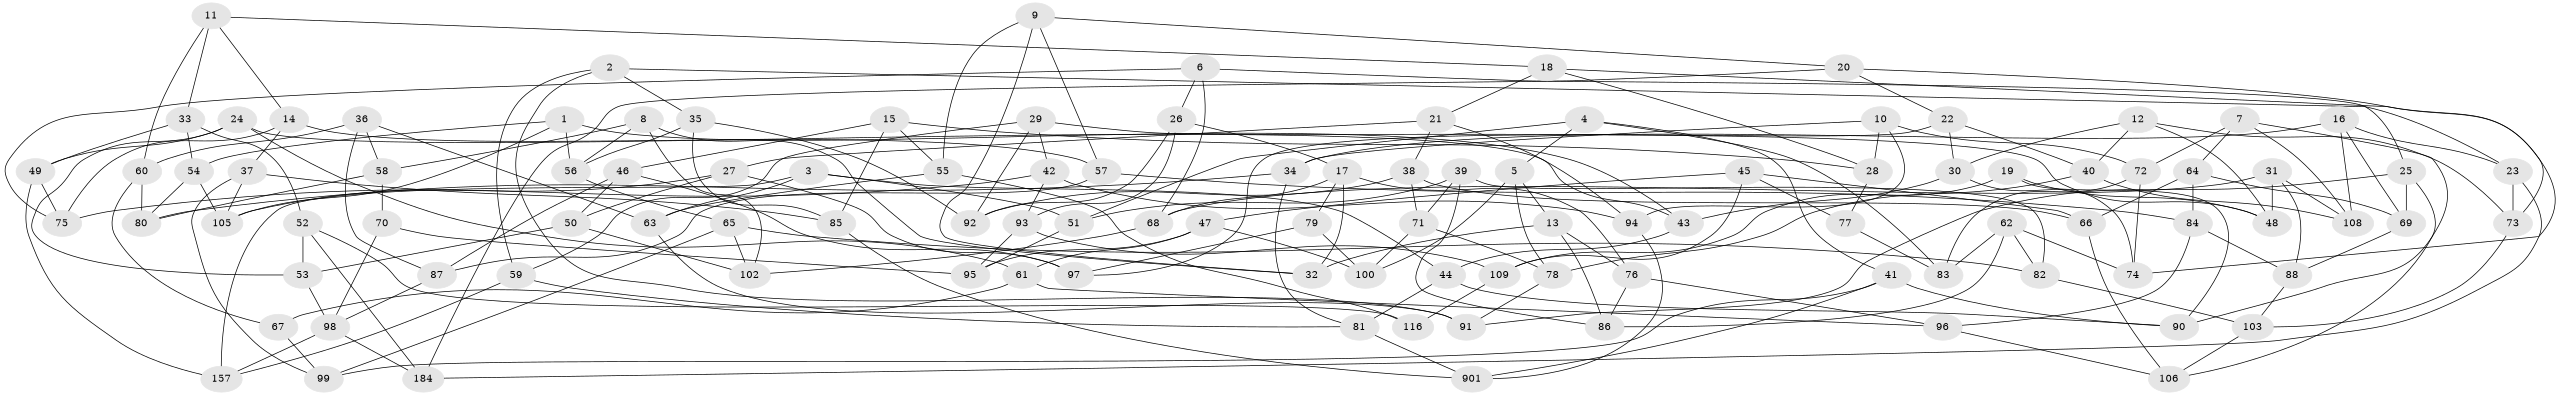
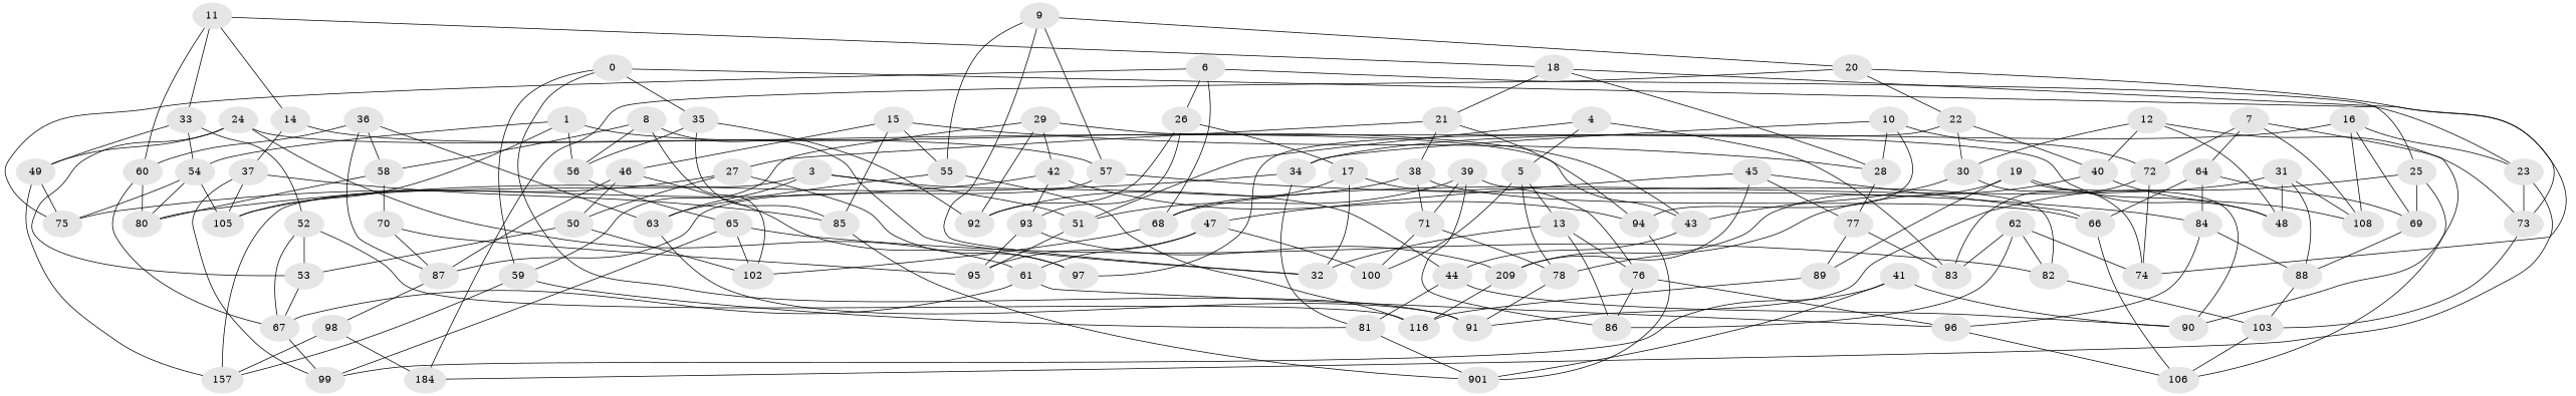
  graph {
    fontname="DejaVu Serif"
    node [color=gray90 fontname="DejaVu Serif" style=filled]
    edge [fontname="DejaVu Serif"]
    1
    43
    54
    56
    105
    44
    80
    65
-   2
+   2 [label=0]
    23
    35
    59
    91
    73
    n15 [label=184]
    85
    92
    n18 [label=157]
    81
    3
    51
    63
    90
    95
    4
    5
    41
    83
    13
    78
    100
    99
    n33 [label=901]
    32
    76
    86
    6
    25
    26
    68
    75
    69
    106
    17
    93
    102
    7
    64
    72
    108
    66
    84
    74
    8
    58
    70
    9
    20
    55
    57
    22
    n62 [label=116]
    87
    10
    28
    34
    94
    77
    11
    14
    18
    33
    60
    37
    21
    49
    52
    67
    12
    30
    40
    48
    103
    96
    15
    46
    97
    50
    16
    88
-   79
    27
    38
    19
-   109
+   89
+   109 [label=209]
    71
    24
    53
    61
    29
    42
    31
    36
    98
    39
    82
    45
    47
    62
    1 -- 43
    1 -- 54
    1 -- 56
    1 -- 105
    43 -- 44
    54 -- 105
    54 -- 80
    56 -- 65
    44 -- 81
    44 -- 90
    65 -- 99
    65 -- 102
    65 -- 82
    2 -- 23
    2 -- 35
    2 -- 59
    2 -- 91
    23 -- 73
    23 -- n15
    35 -- 56
    35 -- 85
    35 -- 92
    59 -- n18
    59 -- 81
    73 -- 103
    85 -- n33
    81 -- n33
    3 -- 44
    3 -- n18
    3 -- 51
    3 -- 63
    51 -- 95
    63 -- 91
    4 -- 51
    4 -- 5
-   4 -- 41
    4 -- 83
    5 -- 13
    5 -- 78
    5 -- 100
    41 -- 90
    41 -- 99
    41 -- n33
    13 -- 32
    13 -- 76
    13 -- 86
    78 -- 91
    76 -- 86
    76 -- 96
    6 -- 25
    6 -- 26
    6 -- 68
    6 -- 75
    25 -- 91
    25 -- 69
    25 -- 106
    26 -- 92
    26 -- 17
    26 -- 93
    68 -- 102
    69 -- 88
    17 -- 32
    17 -- 76
    17 -- 68
-   17 -- 79
    93 -- 95
    93 -- 109
    7 -- 90
    7 -- 64
    7 -- 72
    7 -- 108
    64 -- 69
    64 -- 66
    64 -- 84
    72 -- 83
    72 -- 74
    66 -- 106
    84 -- 96
    84 -- 88
    8 -- 56
    8 -- 32
    8 -- 102
    8 -- 58
    58 -- 80
    58 -- 70
    70 -- 95
-   70 -- 98
+   70 -- 87
    9 -- 32
    9 -- 20
    9 -- 55
    9 -- 57
    20 -- 73
    20 -- n15
    20 -- 22
    55 -- 63
    55 -- n62
    57 -- 84
    57 -- 87
    22 -- 30
    22 -- 40
    22 -- 97
    87 -- 98
    10 -- 72
    10 -- 28
    10 -- 34
    10 -- 94
    28 -- 77
    34 -- 80
    34 -- 81
    94 -- n33
    77 -- 83
+   77 -- 89
    11 -- 14
    11 -- 18
    11 -- 33
    11 -- 60
-   14 -- 75
+   54 -- 75
    14 -- 57
    14 -- 37
    18 -- 74
    18 -- 28
    18 -- 21
    33 -- 54
    33 -- 49
    33 -- 52
    60 -- 80
    60 -- 67
    37 -- 105
    37 -- 85
    37 -- 99
    21 -- 94
    21 -- 27
    21 -- 38
    49 -- n18
    49 -- 75
-   52 -- n15
+   52 -- 67
    52 -- n62
    52 -- 53
    67 -- 99
    12 -- 73
    12 -- 30
    12 -- 40
    12 -- 48
    30 -- 43
    30 -- 74
    40 -- 78
    40 -- 108
    103 -- 106
    96 -- 106
    15 -- 85
    15 -- 55
    15 -- 28
    15 -- 46
    46 -- 87
    46 -- 97
    46 -- 50
    50 -- 102
    50 -- 53
    16 -- 23
    16 -- 69
    16 -- 108
    16 -- 34
    88 -- 103
-   79 -- 100
-   79 -- 97
    27 -- 105
    27 -- 97
    27 -- 50
    38 -- 92
    38 -- 66
    38 -- 71
    19 -- 90
    19 -- 48
+   19 -- 89
    19 -- 109
+   89 -- n62
    109 -- n62
    71 -- 78
    71 -- 100
    24 -- 43
    24 -- 49
    24 -- 53
    24 -- 61
-   53 -- 98
+   53 -- 67
    61 -- 67
    61 -- 96
    29 -- 59
    29 -- 92
    29 -- 48
    29 -- 42
    42 -- 75
    42 -- 93
    42 -- 94
    31 -- 68
    31 -- 108
    31 -- 48
    31 -- 88
    36 -- 63
    36 -- 58
    36 -- 87
    36 -- 60
    98 -- n15
    98 -- n18
    39 -- 51
    39 -- 86
    39 -- 71
    39 -- 82
    82 -- 103
    45 -- 66
    45 -- 77
    45 -- 109
    45 -- 47
    47 -- 95
    47 -- 100
    47 -- 61
    62 -- 83
    62 -- 86
    62 -- 74
    62 -- 82
  }
